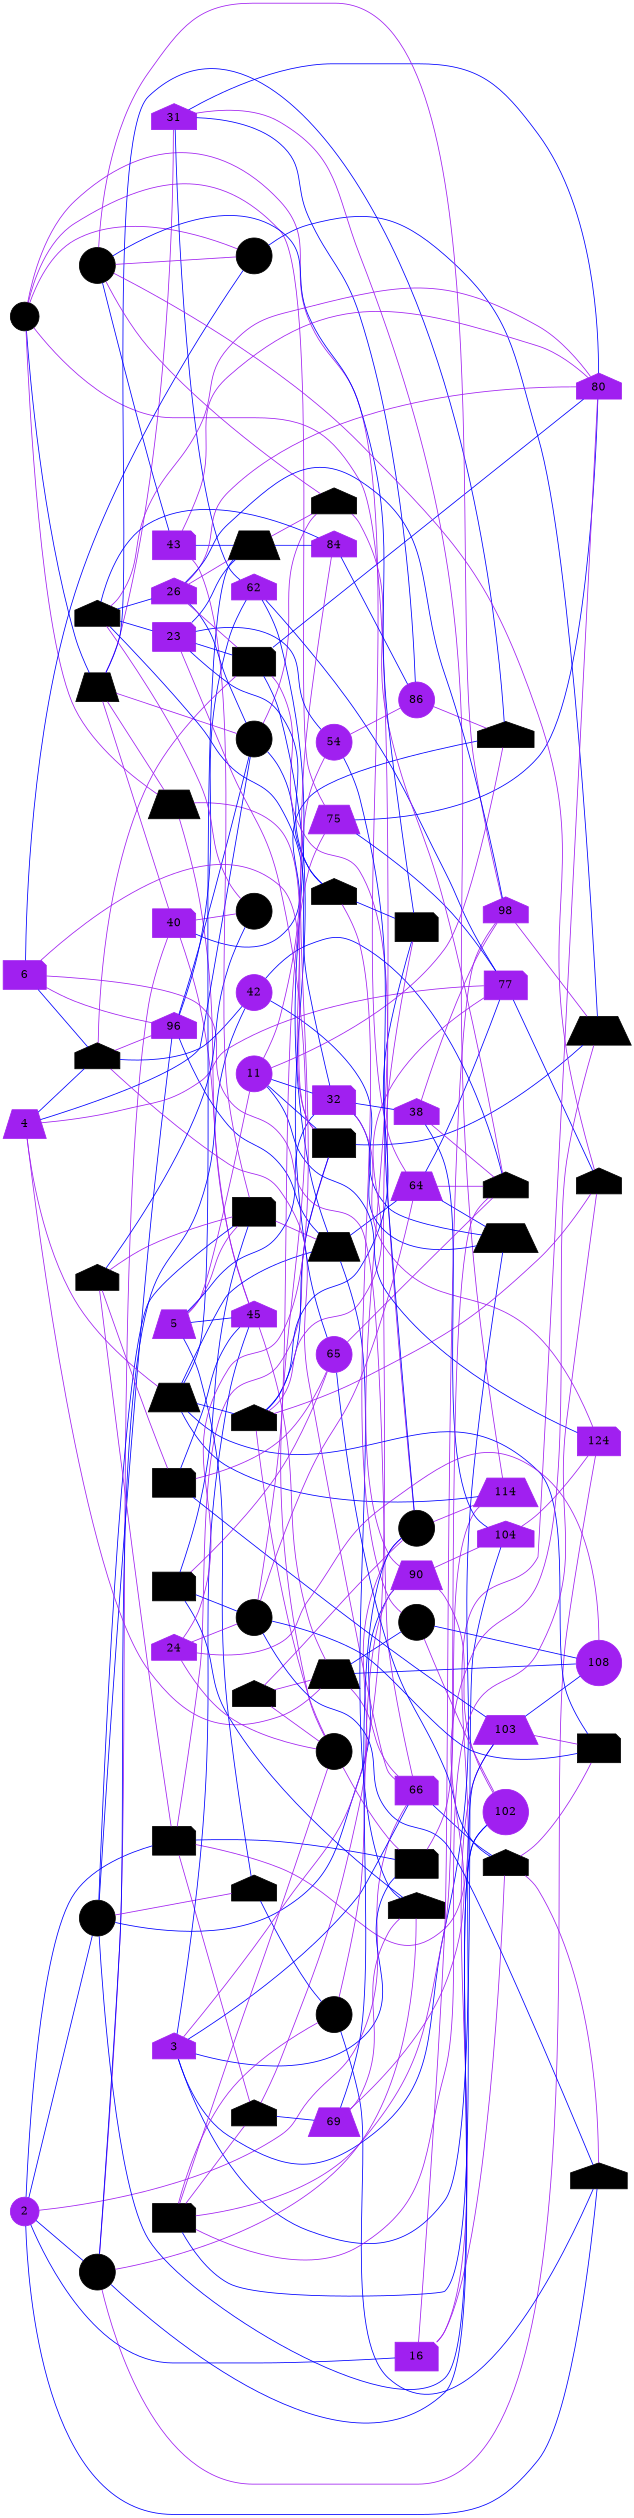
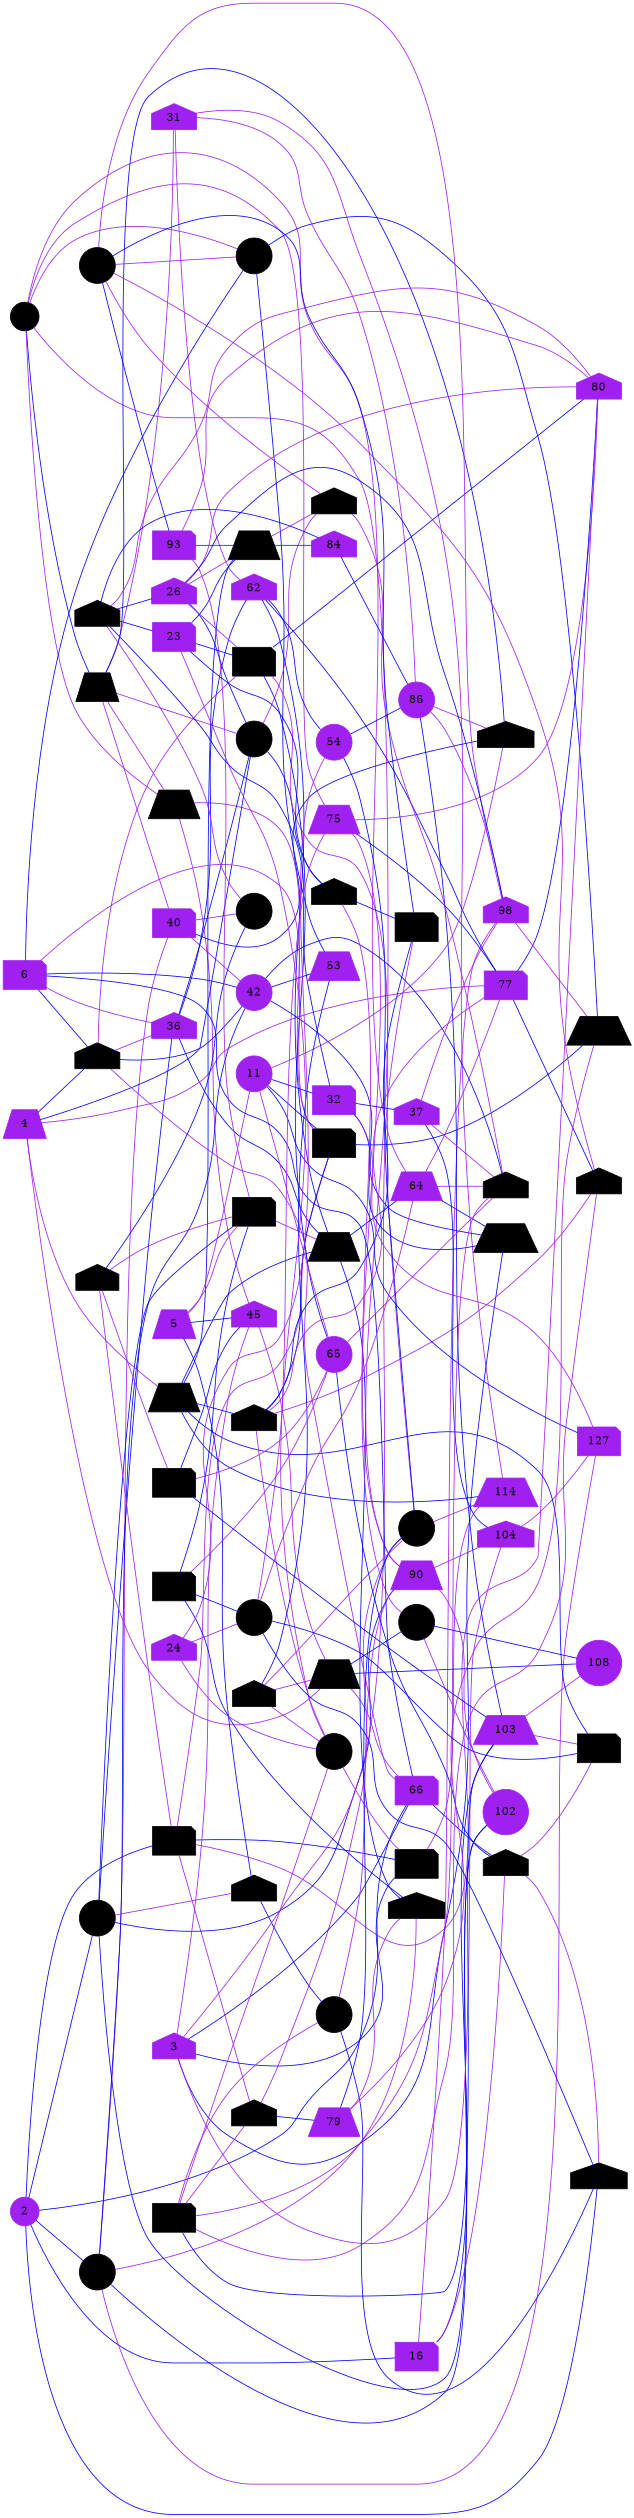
  graph {
    rankdir=LR
    node [color=black shape=house style=filled]
    edge [color=purple]
    1 [shape=circle super="+113"]
    8 [shape=trapezium super="+19"]
    20 [shape=trapezium]
    51 [shape=circle super="+110"]
    64 [color=purple shape=trapezium super="+68"]
    75 [color=purple shape=trapezium super="+100"]
    89 [shape=circle super="+116"]
    31 [color=purple super="+59"]
    49 [shape=circle super="+61"]
    40 [color=purple shape=note super="+74"]
    115
    45 [color=purple super="+48"]
    97 [shape=note super="+101"]
+   53 [color=purple shape=trapezium]
    117 [shape=trapezium]
    121 [shape=trapezium]
    77 [color=purple shape=note super="+93"]
    85 [super="+107"]
    80 [color=purple super="+87"]
    90 [color=purple shape=trapezium super="+119"]
    114 [color=purple shape=trapezium]
    2 [color=purple shape=circle super="+109"]
    12 [shape=note super="+39"]
    15 [shape=circle super="+118"]
    16 [color=purple shape=note]
    25 [shape=circle super="+126"]
    66 [color=purple shape=note super="+94"]
    132
    81 [shape=note]
    30
    42 [color=purple shape=circle super="+55"]
-   127 [color=purple shape=note label=124]
+   127 [color=purple shape=note]
    102 [color=purple shape=circle]
    129
    98 [color=purple super="+99"]
    103 [color=purple shape=trapezium super="+131"]
    70 [super="+106"]
    34
    47 [shape=note super="+128"]
-   36 [color=purple super="+130" label=96]
+   36 [color=purple super="+130"]
    3 [color=purple super="+37"]
    76 [shape=note]
    104 [color=purple]
    60 [shape=trapezium super="+120"]
    4 [color=purple shape=trapezium super="+133"]
    17 [shape=trapezium super="+122"]
    28 [super="+58"]
    46 [super="+72"]
    50 [shape=trapezium super="+67"]
    63 [shape=trapezium super="+82"]
    123 [shape=note]
    56 [shape=note super="+125"]
    62 [color=purple]
    86 [color=purple shape=circle super="+88"]
    73
    57
    108 [color=purple shape=circle]
    83 [shape=circle super="+91"]
    95
    5 [color=purple shape=trapezium super="+21"]
    11 [color=purple shape=circle super="+96"]
    32 [color=purple shape=note super="+52"]
    84 [color=purple]
-   38 [color=purple]
+   38 [color=purple label=37]
    78 [shape=circle]
    6 [color=purple shape=note super="+44"]
    7
    71 [shape=circle super="+124"]
    92 [shape=circle]
    9
    29 [shape=note]
    65 [color=purple shape=circle super="+105"]
    10 [shape=circle super="+27"]
-   43 [color=purple shape=note]
-   79 [color=purple shape=trapezium label=69]
+   43 [color=purple shape=note label=93]
+   79 [color=purple shape=trapezium]
    13 [shape=note super="+18"]
    14 [super="+35"]
    23 [color=purple shape=note super="+111"]
    26 [color=purple super="+33"]
    54 [color=purple shape=circle]
    41 [shape=circle super="+112"]
    22 [shape=note]
    24 [color=purple]
    1 -- 8 [color=blue]
    1 -- 20
    1 -- 51
    1 -- 64
    1 -- 75
    1 -- 89
    8 -- 20
    8 -- 31
    8 -- 49
    8 -- 40
    8 -- 115 [color=blue]
    20 -- 45
    20 -- 97
+   51 -- 53 [color=blue weight=2]
    51 -- 117 [color=blue]
    64 -- 121 [color=blue]
-   64 -- 77 [color=blue]
+   64 -- 77
    64 -- 85
    75 -- 77 [color=blue]
-   75 -- 80 [color=blue]
+   75 -- 80
+   75 -- 90
    89 -- 114
-   31 -- 80 [color=blue]
+   77 -- 80 [color=blue]
    31 -- 114
-   31 -- 62 [color=blue]
-   31 -- 86 [color=blue]
+   31 -- 62
+   31 -- 86
    49 -- 73
    49 -- 57 [color=blue]
    40 -- 115 [color=blue]
-   40 -- 45
+   40 -- 42
    40 -- 92 [weight=2]
    45 -- 60
    97 -- 117 [color=blue]
    77 -- 95 [color=blue]
    90 -- 102
    90 -- 104
    2 -- 12 [color=blue]
    2 -- 15 [color=blue]
    2 -- 16 [color=blue]
    2 -- 25 [color=blue]
-   2 -- 66
+   2 -- 66 [color=blue]
    2 -- 132 [color=blue]
    12 -- 97
    12 -- 80
    12 -- 81 [color=blue]
    12 -- 30
    15 -- 40
    15 -- 42 [color=blue]
    15 -- 127
    15 -- 102 [color=blue]
    15 -- 129
    16 -- 98
-   16 -- 103
+   16 -- 103 [color=blue]
    16 -- 70
    25 -- 90 [color=blue]
    25 -- 102 [color=blue]
    25 -- 34
    25 -- 47 [color=blue]
    25 -- 36 [color=blue]
    66 -- 70 [color=blue]
    81 -- 114
    30 -- 89
    30 -- 79 [color=blue]
+   42 -- 53 [color=blue]
    42 -- 121 [color=blue]
    42 -- 85 [color=blue]
    98 -- 117
    103 -- 123
-   103 -- 108 [color=blue]
+   103 -- 108
    70 -- 132
    70 -- 123
    34 -- 78 [color=blue]
    47 -- 63
    36 -- 49 [color=blue]
    36 -- 63 [color=blue]
    36 -- 62 [color=blue]
-   3 -- 45 [color=blue]
+   3 -- 45
    3 -- 121 [color=blue]
    3 -- 66 [color=blue]
    3 -- 81 [color=blue]
    3 -- 76
-   3 -- 104 [color=blue]
+   3 -- 104
    104 -- 127
    60 -- 66
    60 -- 108 [color=blue]
    60 -- 83 [color=blue]
    4 -- 49 [color=blue]
    4 -- 77
    4 -- 60
    4 -- 17
    4 -- 28 [color=blue]
    17 -- 114 [color=blue]
    17 -- 46 [color=blue]
    17 -- 50 [color=blue]
    17 -- 63 [color=blue]
    17 -- 123 [color=blue]
    28 -- 66
    28 -- 42 [color=blue]
    28 -- 36
    28 -- 56
    46 -- 97 [color=blue]
    46 -- 77
    46 -- 76 [color=blue]
    46 -- 95
    46 -- 71
    50 -- 73
    50 -- 84 [color=blue]
    63 -- 64 [color=blue]
    63 -- 129 [color=blue]
    56 -- 80 [color=blue]
    56 -- 90
    56 -- 65 [color=blue]
    62 -- 77 [color=blue]
    62 -- 63 [color=blue]
    86 -- 115
+   86 -- 98
+   86 -- 103 [color=blue]
    73 -- 85
    57 -- 76 [color=blue]
    57 -- 83
    83 -- 102
    83 -- 108 [color=blue]
    5 -- 45 [color=blue]
    5 -- 34 [color=blue]
    5 -- 47
    5 -- 11
-   5 -- 32 [color=blue]
    11 -- 115
    11 -- 97 [color=blue]
    11 -- 127 [color=blue]
    11 -- 32 [color=blue]
-   11 -- 84
+   11 -- 65
    32 -- 121 [color=blue]
    32 -- 127
    32 -- 38 [color=blue]
    84 -- 86 [color=blue]
    38 -- 85
    38 -- 98
    38 -- 104 [color=blue]
    78 -- 90
    78 -- 132 [color=blue]
    6 -- 51 [color=blue]
    6 -- 97
-   6 -- 66
+   6 -- 66 [color=blue]
+   6 -- 42 [color=blue]
    6 -- 36
    6 -- 28 [color=blue]
    7 -- 89
+   7 -- 53 [color=blue]
    7 -- 60
    7 -- 71
    71 -- 81
    9 -- 12
    9 -- 47
    9 -- 92 [color=blue]
    9 -- 29
    29 -- 45 [color=blue]
    29 -- 103 [color=blue]
    29 -- 65
    65 -- 85
    65 -- 70 [color=blue weight=2]
    10 -- 51
    10 -- 98
    10 -- 76 [color=blue]
    10 -- 73
    10 -- 95
    10 -- 43 [color=blue]
    43 -- 80
    43 -- 47
    43 -- 50 [color=blue]
    79 -- 89 [color=blue]
    79 -- 117
    79 -- 129
    13 -- 85
    13 -- 30
    13 -- 103 [color=blue]
    13 -- 95
    13 -- 78
    13 -- 71
    14 -- 80
    14 -- 32 [color=blue]
    14 -- 84 [color=blue]
    14 -- 92
    14 -- 23 [color=blue]
    14 -- 26 [color=blue]
    23 -- 50 [color=blue]
    23 -- 56 [color=blue]
    23 -- 57 [color=blue]
    23 -- 71
-   23 -- 54 [color=blue]
+   62 -- 54 [color=blue]
    26 -- 49 [color=blue]
    26 -- 80
    26 -- 98 [color=blue]
    26 -- 50
    26 -- 56
    54 -- 89 [color=blue]
-   54 -- 86
+   54 -- 86 [color=blue]
    41 -- 64
    41 -- 75
    41 -- 132 [color=blue]
    41 -- 123 [color=blue]
    22 -- 129 [color=blue]
    22 -- 47 [color=blue]
    22 -- 65
    22 -- 41 [color=blue]
-   24 -- 108
    24 -- 71
    24 -- 54
    24 -- 41
  }
